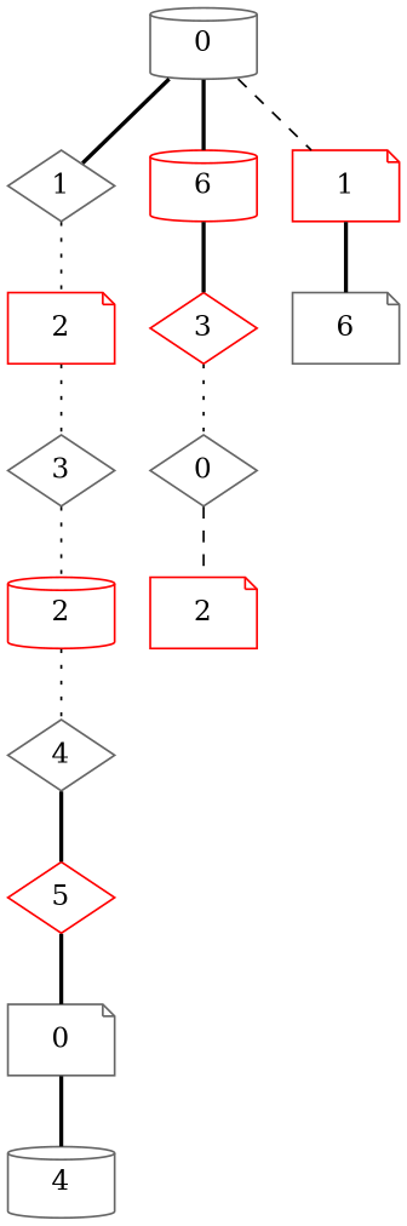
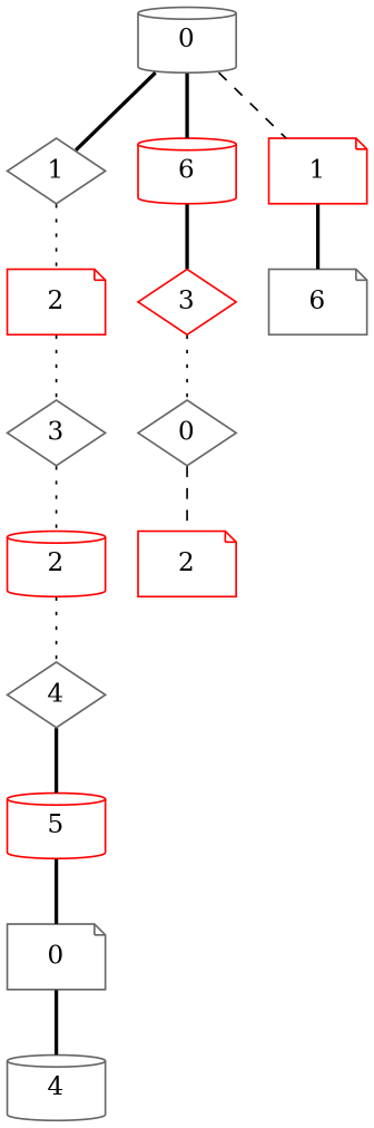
  graph {
    node [color=gray40 shape=diamond]
    edge [style=bold]
    n1 [label=0 shape=cylinder]
    n2 [label=1]
    n3 [label=6 color=red shape=cylinder]
    n4 [label=1 color=red shape=note]
    n5 [label=2 color=red shape=note]
    n6 [label=3]
    n7 [label=2 color=red shape=cylinder]
    n8 [label=4]
-   n9 [label=5 color=red]
+   n9 [label=5 color=red shape=cylinder]
    n10 [label=0 shape=note]
    n11 [label=4 shape=cylinder]
    n12 [label=3 color=red]
    n13 [label=0]
    n14 [label=2 color=red shape=note]
    n15 [label=6 shape=note]
    n1 -- n2
    n1 -- n3
    n1 -- n4 [style=dashed]
    n2 -- n5 [style=dotted]
    n3 -- n12
    n4 -- n15
    n5 -- n6 [style=dotted]
    n6 -- n7 [style=dotted]
    n7 -- n8 [style=dotted]
    n8 -- n9
    n9 -- n10
    n10 -- n11
    n12 -- n13 [style=dotted]
    n13 -- n14 [style=dashed]
  }
